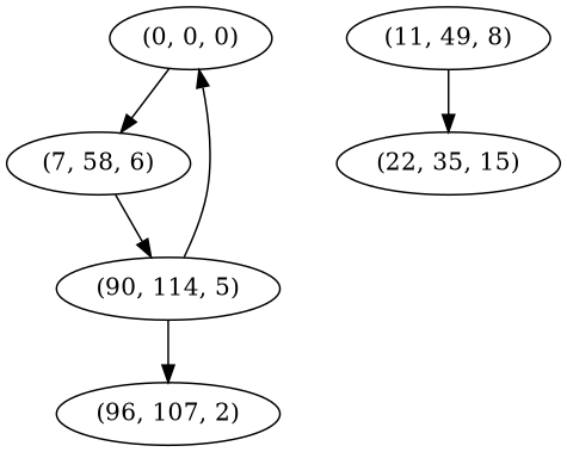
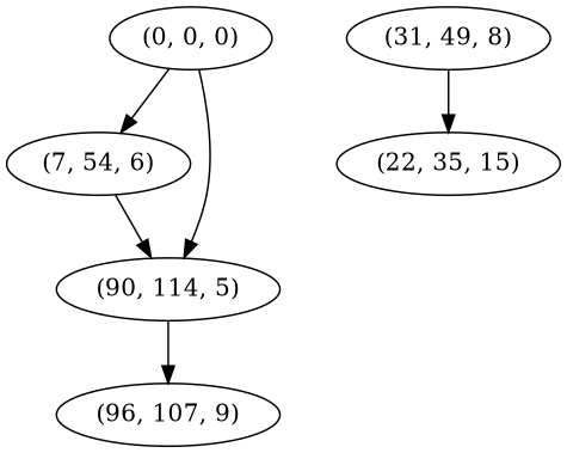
  digraph {
    "(0, 0, 0)"
-   "(7, 54, 6)" [label="(7, 58, 6)"]
+   "(7, 54, 6)"
    "(90, 114, 5)"
-   "(96, 107, 9)" [label="(96, 107, 2)"]
+   "(96, 107, 9)"
    n5 [label="(22, 35, 15)"]
-   "(11, 49, 8)"
+   "(11, 49, 8)" [label="(31, 49, 8)"]
    "(0, 0, 0)" -> "(7, 54, 6)"
-   "(90, 114, 5)" -> "(0, 0, 0)"
+   "(0, 0, 0)" -> "(90, 114, 5)"
    "(7, 54, 6)" -> "(90, 114, 5)"
    "(90, 114, 5)" -> "(96, 107, 9)"
    "(11, 49, 8)" -> n5
  }
